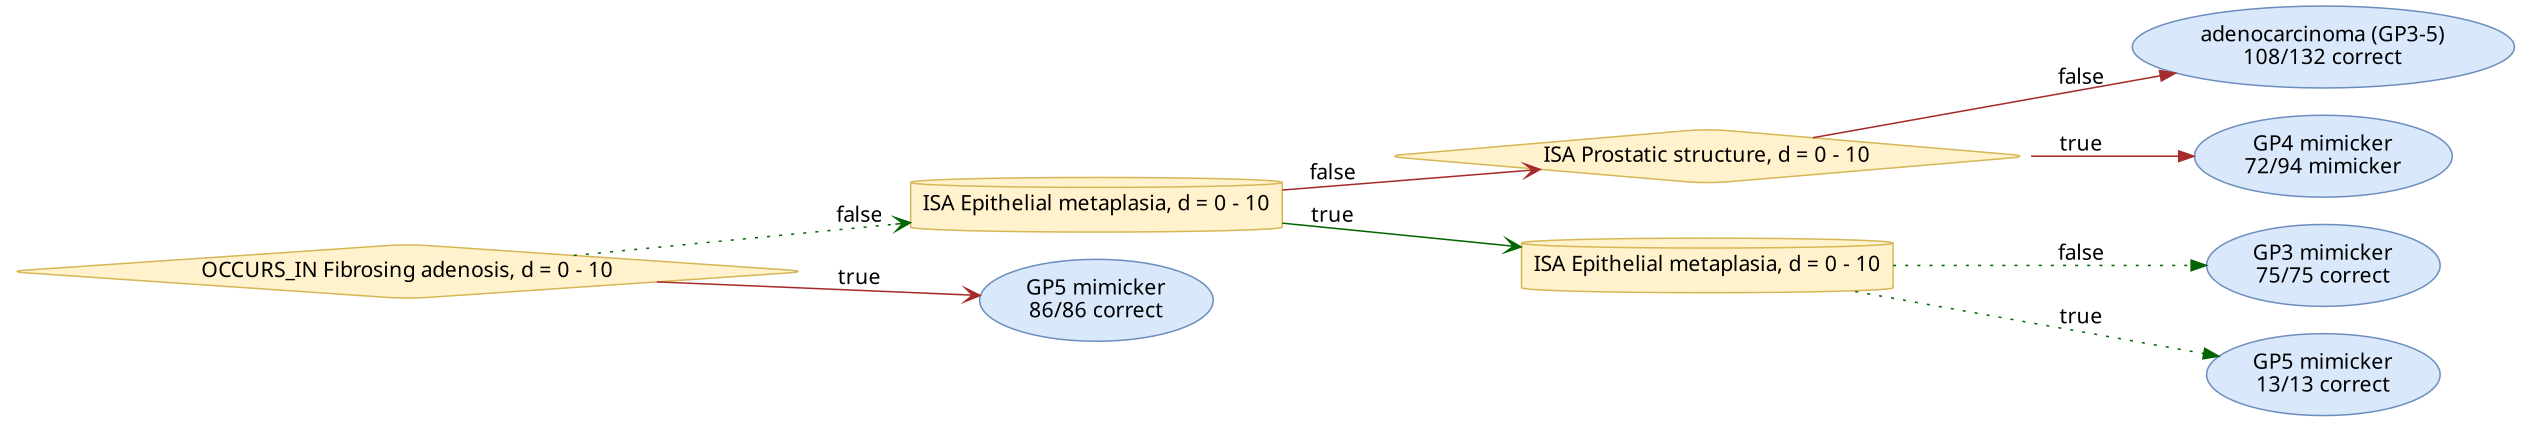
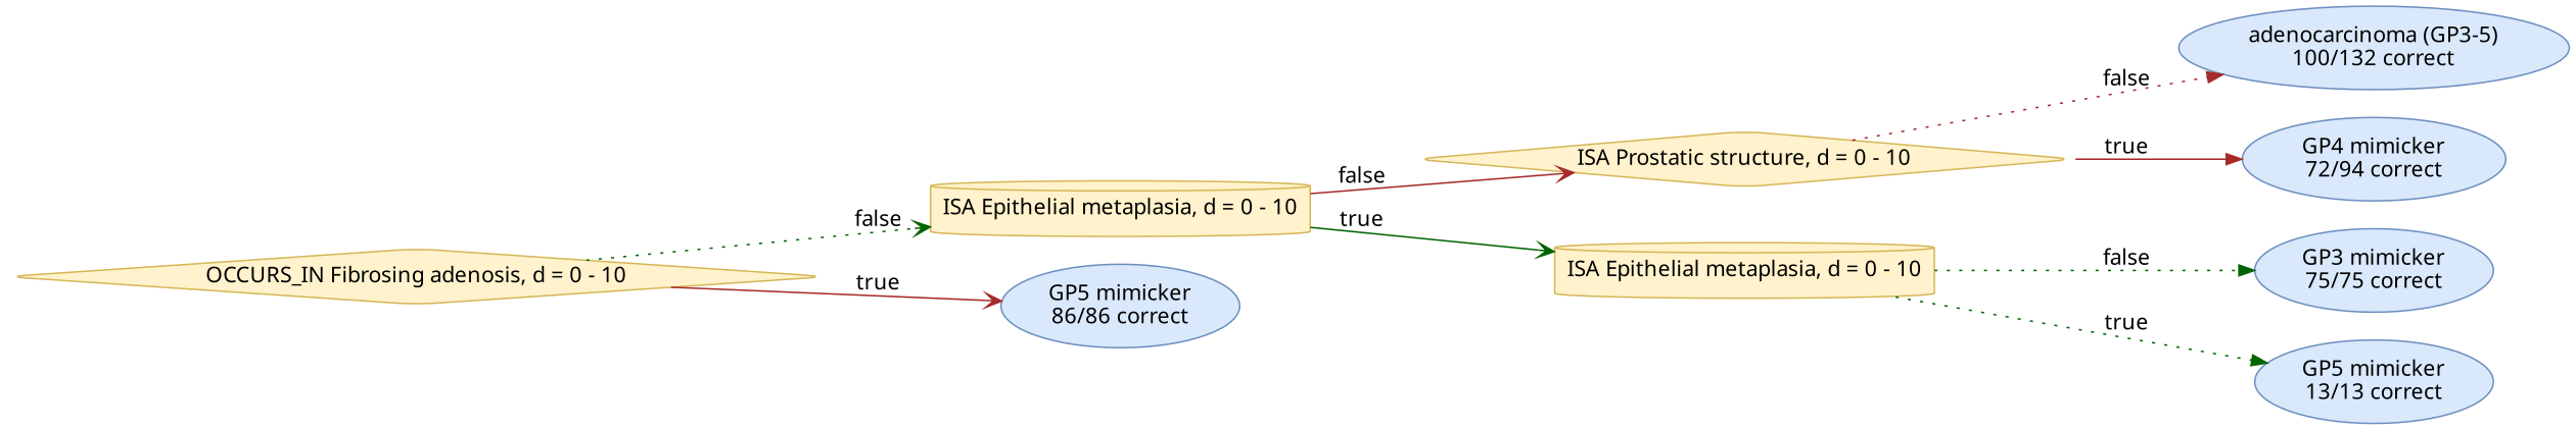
  digraph {
    fontname="Noto Sans"
    rankdir=LR
    node [color="#6C8EBF" fillcolor="#DAE8FC" fontname="Noto Sans" shape=ellipse style="rounded,filled"]
    edge [arrowhead=vee color=darkgreen fontname="Noto Sans" style=solid]
    n1 [color="#D6B656" fillcolor="#FFF2CC" label="OCCURS_IN Fibrosing adenosis, d = 0 - 10" shape=diamond]
    n2 [color="#D6B656" fillcolor="#FFF2CC" label="ISA Epithelial metaplasia, d = 0 - 10" shape=cylinder]
    n3 [label=<GP5 mimicker<br/>86/86 correct>]
    n4 [color="#D6B656" fillcolor="#FFF2CC" label="ISA Prostatic structure, d = 0 - 10" shape=diamond]
    n5 [color="#D6B656" fillcolor="#FFF2CC" label="ISA Epithelial metaplasia, d = 0 - 10" shape=cylinder]
-   n6 [label=<adenocarcinoma (GP3-5)<br/>108/132 correct>]
-   n7 [label=<GP4 mimicker<br/>72/94 mimicker>]
+   n6 [label=<adenocarcinoma (GP3-5)<br/>100/132 correct>]
+   n7 [label=<GP4 mimicker<br/>72/94 correct>]
    n8 [label=<GP3 mimicker<br/>75/75 correct>]
    n9 [label=<GP5 mimicker<br/>13/13 correct>]
    n1 -> n2 [label=false style=dotted]
    n1 -> n3 [color=brown label=true]
    n2 -> n4 [color=brown label=false]
    n2 -> n5 [label=true]
-   n4 -> n6 [arrowhead=normal color=brown label=false]
+   n4 -> n6 [arrowhead=normal color=brown label=false style=dotted]
    n4 -> n7 [arrowhead=normal color=brown label=true]
    n5 -> n8 [arrowhead=normal label=false style=dotted]
    n5 -> n9 [arrowhead=normal label=true style=dotted]
  }
